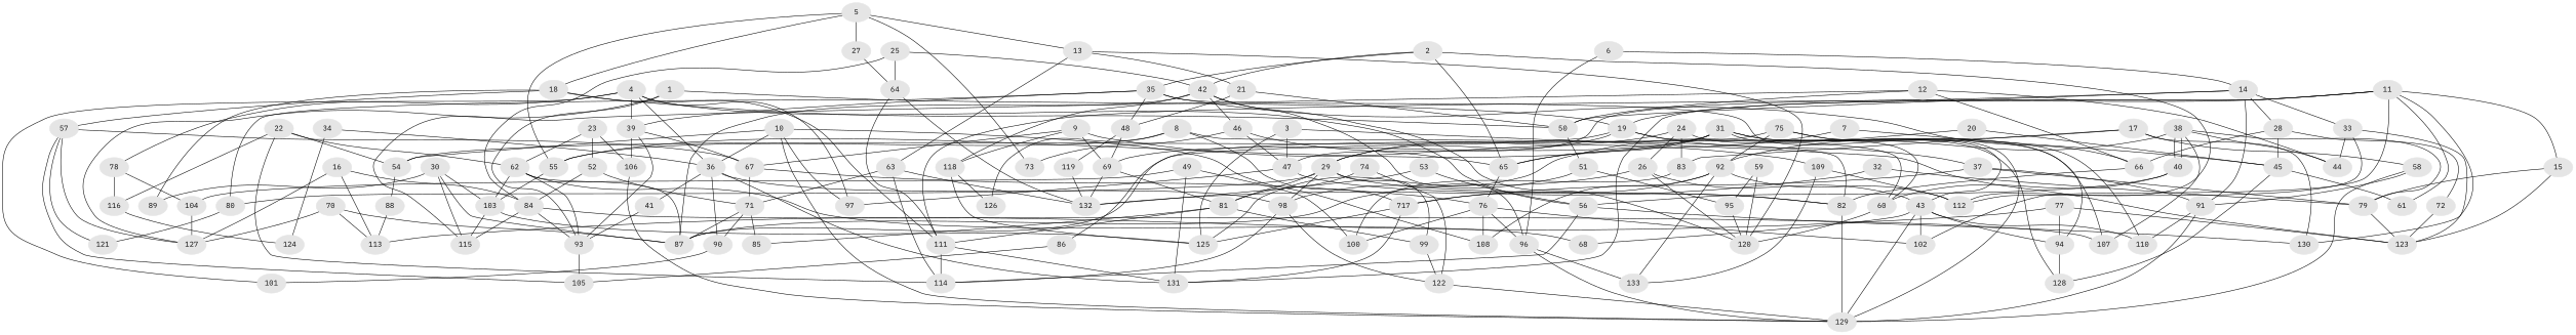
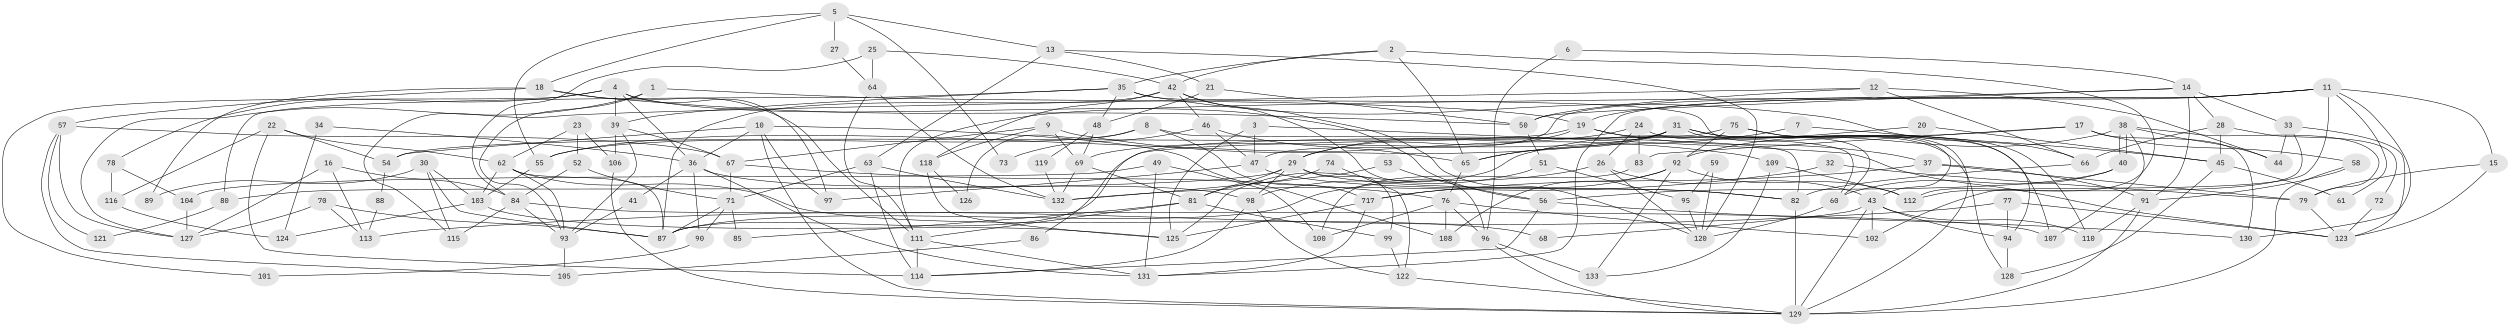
  graph {
    fontname="IBM Plex Mono"
    node [color=gray90 fontname="IBM Plex Mono" style=filled]
    edge [fontname="IBM Plex Mono"]
    1
    19
    93
    127
    54
    29
    37
    60
    105
    2
    35
    42
    65
    112
    39
    66
    48
    43
    80
    96
    118
    120
    87
    46
    76
    3
    47
    123
    125
    97
    82
    4
    36
    56
    78
    101
    131
    98
    41
    90
    67
    106
    130
    114
    116
    104
    5
    13
    18
    27
    55
    73
    21
    63
    50
    111
    57
    89
    64
    103
    6
    14
    28
    33
    91
    129
    133
    7
    45
    61
    128
    8
    n73 [label=717]
    126
    9
    69
    109
    71
    132
    81
    10
    108
    88
    11
    15
    102
    79
    12
    44
    115
    51
    72
    110
    16
    84
    113
    107
    17
    58
    83
    100
    121
    99
    20
    119
    22
    62
    68
    124
    23
    52
    24
    26
    25
    94
    49
    122
    30
    31
    32
    34
    38
    40
    92
    95
    85
    53
    59
    70
    74
    75
    86
    77
    1 -- 19
    1 -- 93
    1 -- 127
    19 -- 54
    19 -- 29
    19 -- 37
    19 -- 60
    93 -- 105
    54 -- 88
    29 -- 80
    29 -- 82
    29 -- 98
    29 -- 81
    29 -- 99
    37 -- 91
    37 -- n73
    37 -- 79
    60 -- 120
    2 -- 35
    2 -- 42
    2 -- 65
    2 -- 112
    35 -- 39
    35 -- 66
    35 -- 48
    35 -- 43
    35 -- 80
    42 -- 96
    42 -- 118
    42 -- 120
    42 -- 87
    42 -- 46
    65 -- 76
    39 -- 93
    39 -- 67
    39 -- 106
    66 -- 82
    48 -- 69
    48 -- 119
    43 -- 129
    43 -- 102
    43 -- 110
    43 -- 68
    43 -- 94
    80 -- 121
    96 -- 129
    96 -- 133
    118 -- 125
    118 -- 126
    46 -- 65
    46 -- 47
    46 -- 73
    76 -- 96
    76 -- 108
    76 -- 102
    76 -- 100
    3 -- 47
    3 -- 123
    3 -- 125
    47 -- 97
    47 -- 82
    82 -- 129
    4 -- 39
    4 -- 97
    4 -- 36
    4 -- 56
    4 -- 78
    4 -- 101
    36 -- 131
    36 -- 98
    36 -- 41
    36 -- 90
    56 -- 130
    56 -- 114
    78 -- 116
    78 -- 104
    98 -- 114
    98 -- 122
    41 -- 93
    90 -- 101
    67 -- 76
    67 -- 71
    106 -- 129
    116 -- 124
    104 -- 127
    5 -- 13
    5 -- 18
    5 -- 27
    5 -- 55
    5 -- 73
    13 -- 120
    13 -- 21
    13 -- 63
    18 -- 50
    18 -- 111
    18 -- 57
    18 -- 89
    27 -- 64
    55 -- 103
    21 -- 48
    21 -- 50
    63 -- 114
    63 -- 71
    63 -- 132
    50 -- 51
    111 -- 131
    111 -- 114
    57 -- 127
    57 -- 105
    57 -- 67
    57 -- 121
    64 -- 111
    64 -- 132
    103 -- 125
-   103 -- 115
+   103 -- 124
    6 -- 96
    6 -- 14
    14 -- 50
    14 -- 111
    14 -- 28
    14 -- 33
    14 -- 91
    28 -- 66
    28 -- 45
    28 -- 72
    33 -- 112
    33 -- 123
    33 -- 44
    91 -- 129
    91 -- 110
    7 -- 65
    7 -- 45
    45 -- 61
    45 -- 128
    8 -- 82
    8 -- 55
    8 -- n73
    8 -- 126
    n73 -- 125
    n73 -- 131
    9 -- 118
    9 -- 67
    9 -- 69
    9 -- 109
    69 -- 132
    69 -- 81
    109 -- 112
    109 -- 133
    71 -- 87
    71 -- 90
    71 -- 85
    81 -- 111
    81 -- 99
    81 -- 85
    10 -- 54
    10 -- 97
    10 -- 36
    10 -- 129
    10 -- 108
    88 -- 113
    11 -- 19
    11 -- 47
    11 -- 131
    11 -- 130
    11 -- 61
    11 -- 15
    11 -- 102
    15 -- 123
    15 -- 79
    79 -- 123
    12 -- 66
    12 -- 50
    12 -- 44
    12 -- 115
    51 -- 98
    51 -- 95
    72 -- 123
    16 -- 127
    16 -- 84
    16 -- 113
    84 -- 93
    84 -- 115
    84 -- 107
    17 -- 87
    17 -- 130
    17 -- 58
    17 -- 83
    58 -- 91
    58 -- 129
    83 -- 100
    99 -- 122
    20 -- 125
    20 -- 45
    119 -- 132
    22 -- 54
    22 -- 114
    22 -- 116
    22 -- 62
    62 -- 93
    62 -- 87
    62 -- 103
    62 -- 68
    23 -- 106
    23 -- 62
    23 -- 52
    52 -- 71
    52 -- 84
    24 -- 29
    24 -- 128
    24 -- 83
    24 -- 26
    26 -- 43
    26 -- 120
    26 -- 87
    25 -- 42
    25 -- 64
    25 -- 84
    94 -- 128
    49 -- 131
    49 -- 104
    49 -- 100
    122 -- 129
    30 -- 87
    30 -- 89
    30 -- 103
    30 -- 115
    31 -- 60
    31 -- 65
    31 -- 55
    31 -- 69
    31 -- 110
    31 -- 107
    32 -- 132
    32 -- 79
    34 -- 36
    34 -- 124
    38 -- 79
    38 -- 44
    38 -- 107
    38 -- 40
    38 -- 40
    38 -- 92
    40 -- 60
    40 -- 56
    92 -- 112
    92 -- 133
    92 -- n73
    92 -- 108
    95 -- 120
    53 -- 56
    53 -- 132
    59 -- 120
    59 -- 95
    70 -- 127
    70 -- 87
    70 -- 113
    74 -- 81
    74 -- 122
    75 -- 129
    75 -- 94
    75 -- 92
    75 -- 86
    86 -- 105
    77 -- 123
    77 -- 113
    77 -- 94
  }
